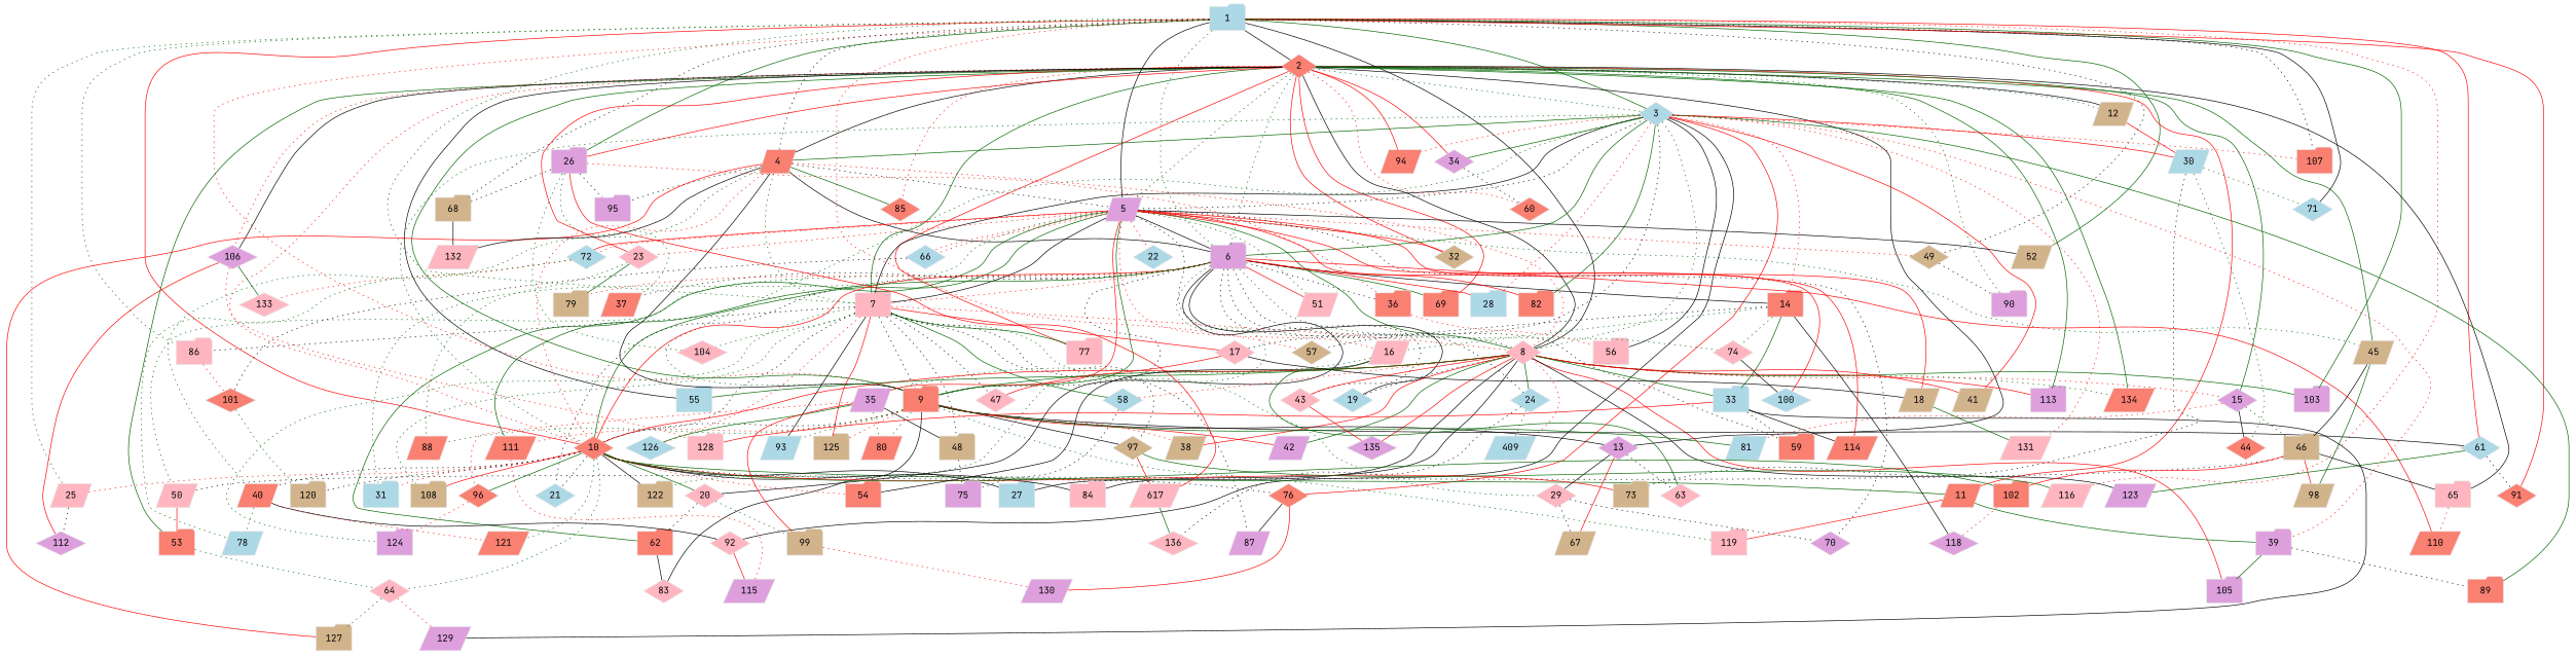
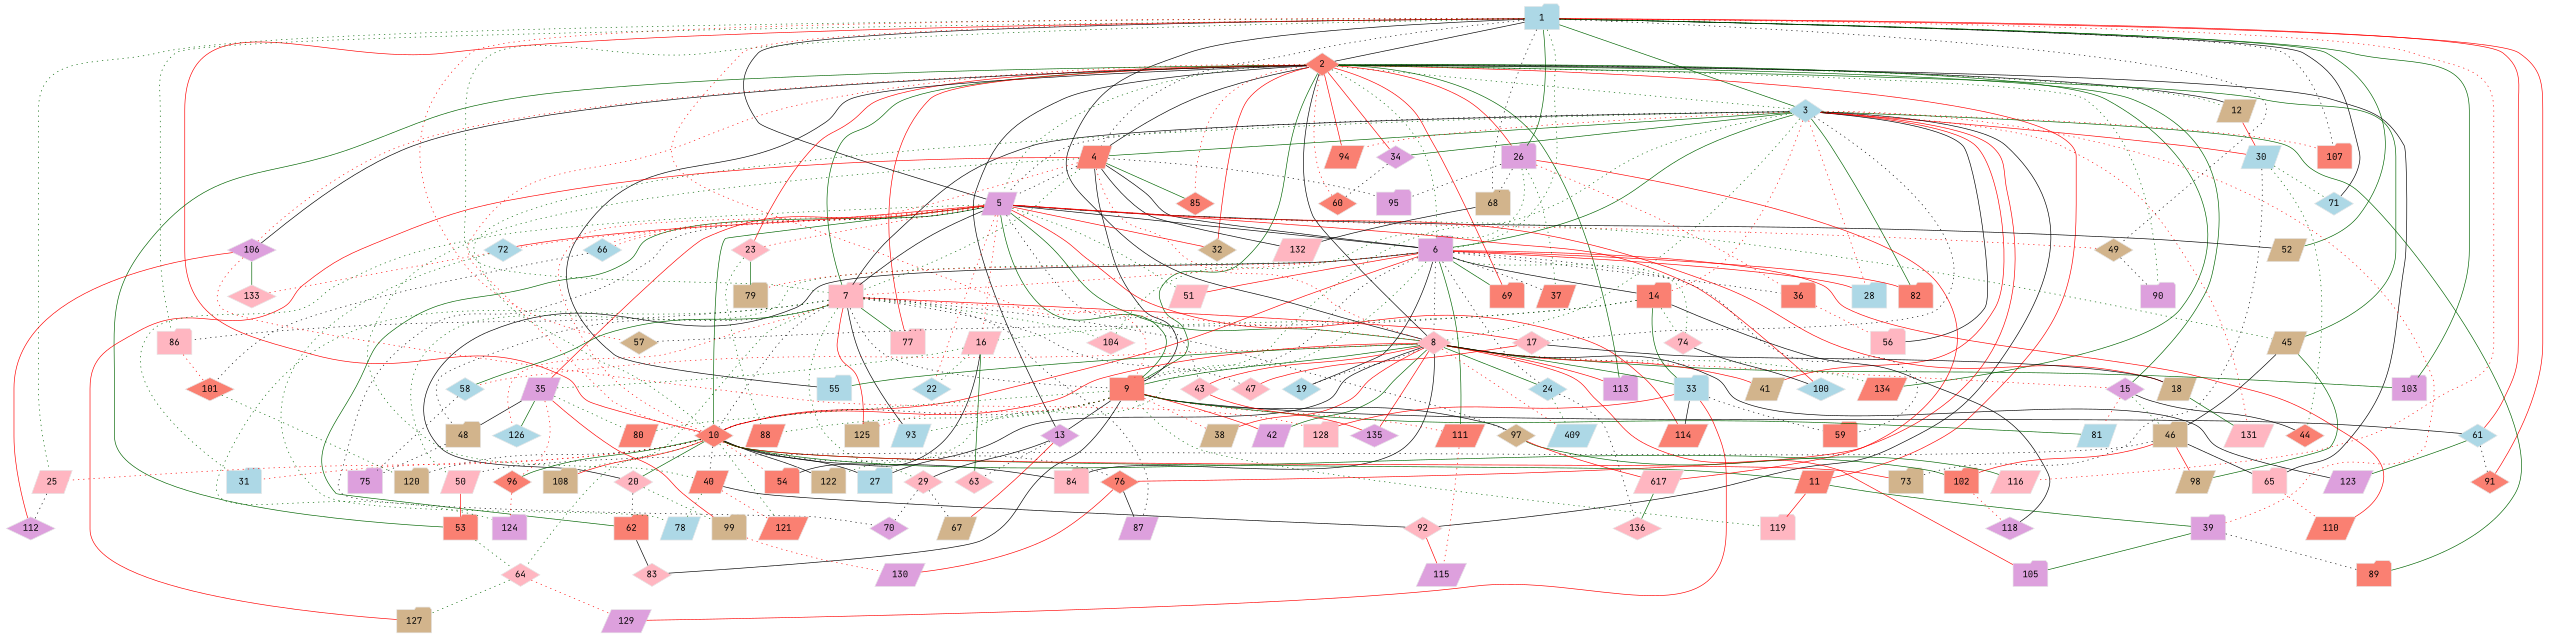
  graph {
    fontname="JetBrains Mono"
    node [color=gray90 fillcolor=salmon fontname="JetBrains Mono" shape=diamond style=filled]
    edge [color=red fontname="JetBrains Mono" style=solid]
    1 [fillcolor=lightblue shape=folder]
    2
    3 [fillcolor=lightblue]
    4 [shape=parallelogram]
    5 [fillcolor=plum shape=parallelogram]
    6 [fillcolor=plum shape=folder]
    7 [fillcolor=lightpink shape=folder]
    8 [fillcolor=lightpink]
    9 [shape=folder]
    10
    25 [fillcolor=lightpink shape=parallelogram]
    26 [fillcolor=plum shape=folder]
    49 [fillcolor=tan]
    52 [fillcolor=tan shape=parallelogram]
    57 [fillcolor=tan]
    61 [fillcolor=lightblue]
    68 [fillcolor=tan shape=folder]
    71 [fillcolor=lightblue]
    86 [fillcolor=lightpink shape=folder]
    91
    103 [fillcolor=plum shape=folder]
    107 [shape=folder]
    116 [fillcolor=lightpink shape=parallelogram]
    11 [shape=parallelogram]
    12 [fillcolor=tan shape=parallelogram]
    13 [fillcolor=plum]
    15 [fillcolor=plum]
    23 [fillcolor=lightpink]
    32 [fillcolor=tan]
    34 [fillcolor=plum]
    45 [fillcolor=tan shape=parallelogram]
    53 [shape=folder]
    55 [fillcolor=lightblue shape=folder]
    60
    65 [fillcolor=lightpink shape=folder]
    69 [shape=folder]
    77 [fillcolor=lightpink shape=folder]
    85
    90 [fillcolor=plum shape=folder]
    94 [shape=parallelogram]
    106 [fillcolor=plum]
    113 [fillcolor=plum shape=folder]
    134 [shape=parallelogram]
    14 [shape=folder]
    17 [fillcolor=lightpink]
    28 [fillcolor=lightblue shape=folder]
    30 [fillcolor=lightblue shape=parallelogram]
    39 [fillcolor=plum shape=folder]
    41 [fillcolor=tan shape=parallelogram]
    56 [fillcolor=lightpink shape=folder]
    76
    82 [shape=folder]
    89 [shape=folder]
    92 [fillcolor=lightpink]
    131 [fillcolor=lightpink shape=parallelogram]
    40 [shape=parallelogram]
    95 [fillcolor=plum shape=folder]
    127 [fillcolor=tan shape=folder]
    132 [fillcolor=lightpink shape=parallelogram]
    16 [fillcolor=lightpink shape=parallelogram]
    18 [fillcolor=tan shape=parallelogram]
    22 [fillcolor=lightblue]
    31 [fillcolor=lightblue shape=folder]
    35 [fillcolor=plum shape=parallelogram]
    43 [fillcolor=lightpink]
    51 [fillcolor=lightpink shape=parallelogram]
    62 [shape=folder]
    66 [fillcolor=lightblue]
    70 [fillcolor=plum]
    72 [fillcolor=lightblue]
    100 [fillcolor=lightblue]
    114 [shape=parallelogram]
    19 [fillcolor=lightblue]
    20 [fillcolor=lightpink]
-   21 [fillcolor=lightblue]
    24 [fillcolor=lightblue]
    36 [shape=folder]
    37 [shape=parallelogram]
    50 [fillcolor=lightpink shape=parallelogram]
    59 [shape=folder]
    74 [fillcolor=lightpink]
    79 [fillcolor=tan shape=folder]
    110 [shape=parallelogram]
    111 [shape=parallelogram]
    122 [fillcolor=tan shape=folder]
    29 [fillcolor=lightpink]
    47 [fillcolor=lightpink]
    48 [fillcolor=tan shape=folder]
    58 [fillcolor=lightblue]
    87 [fillcolor=plum shape=parallelogram]
    93 [fillcolor=lightblue shape=parallelogram]
    97 [fillcolor=tan]
    104 [fillcolor=lightpink]
    108 [fillcolor=tan shape=folder]
    124 [fillcolor=plum shape=folder]
    125 [fillcolor=tan shape=folder]
    126 [fillcolor=lightblue]
    27 [fillcolor=lightblue shape=folder]
    33 [fillcolor=lightblue shape=folder]
    38 [fillcolor=tan shape=parallelogram]
    42 [fillcolor=plum shape=parallelogram]
    84 [fillcolor=lightpink shape=folder]
    105 [fillcolor=plum shape=folder]
    n104 [fillcolor=lightblue label=409 shape=parallelogram]
    123 [fillcolor=plum shape=parallelogram]
    135 [fillcolor=plum]
    80 [shape=parallelogram]
    81 [fillcolor=lightblue shape=parallelogram]
    83 [fillcolor=lightpink]
    88 [shape=parallelogram]
    119 [fillcolor=lightpink shape=folder]
    54 [shape=folder]
    64 [fillcolor=lightpink]
    73 [fillcolor=tan shape=folder]
    96
    102 [shape=folder]
    120 [fillcolor=tan shape=folder]
    121 [shape=parallelogram]
    112 [fillcolor=plum]
    n120 [fillcolor=lightpink label=617 shape=parallelogram]
    101
    63 [fillcolor=lightpink]
    67 [fillcolor=tan shape=parallelogram]
    44
    46 [fillcolor=tan shape=folder]
    98 [fillcolor=tan shape=parallelogram]
    128 [fillcolor=lightpink shape=folder]
    133 [fillcolor=lightpink]
    118 [fillcolor=plum]
    130 [fillcolor=plum shape=parallelogram]
    115 [fillcolor=plum shape=parallelogram]
    78 [fillcolor=lightblue shape=parallelogram]
    99 [fillcolor=tan shape=folder]
    136 [fillcolor=lightpink]
    75 [fillcolor=plum shape=folder]
    129 [fillcolor=plum shape=parallelogram]
    1 -- 2 [color=black]
    1 -- 3 [color=darkgreen]
    1 -- 4 [color=black style=dotted]
    1 -- 5 [color=black]
    1 -- 6 [color=darkgreen style=dotted]
    1 -- 7 [color=darkgreen style=dotted]
    1 -- 8 [color=black]
    1 -- 9 [style=dotted]
    1 -- 10
    1 -- 25 [color=darkgreen style=dotted]
    1 -- 26 [color=darkgreen]
    1 -- 49 [color=black style=dotted]
    1 -- 52 [color=darkgreen]
    1 -- 57 [style=dotted]
    1 -- 61
    1 -- 68 [color=black style=dotted]
    1 -- 71 [color=black]
    1 -- 86 [color=darkgreen style=dotted]
    1 -- 91
    1 -- 103 [color=darkgreen]
    1 -- 107 [color=black style=dotted]
    1 -- 116 [style=dotted]
    2 -- 3 [color=darkgreen style=dotted]
    2 -- 4 [color=black]
    2 -- 5 [color=darkgreen style=dotted]
    2 -- 6 [color=darkgreen style=dotted]
    2 -- 7 [color=darkgreen]
    2 -- 8 [color=black]
    2 -- 9 [color=darkgreen]
    2 -- 10 [style=dotted]
    2 -- 26
    2 -- 11
    2 -- 12 [color=darkgreen style=dotted]
    2 -- 12 [color=black]
    2 -- 13 [color=black]
    2 -- 15 [color=darkgreen]
    2 -- 23
    2 -- 32
    2 -- 34
    2 -- 45 [color=darkgreen]
    2 -- 53 [color=darkgreen]
    2 -- 55 [color=black]
    2 -- 60 [style=dotted]
    2 -- 65 [color=black]
    2 -- 69
    2 -- 77
    2 -- 85 [style=dotted]
    2 -- 90 [color=darkgreen style=dotted]
    2 -- 94
    2 -- 106 [style=dotted]
    2 -- 106 [color=black]
    2 -- 113 [color=darkgreen]
    2 -- 134 [color=darkgreen]
    3 -- 4 [color=darkgreen]
    3 -- 5 [color=black style=dotted]
    3 -- 6 [color=darkgreen]
    3 -- 7 [color=black]
    3 -- 8 [color=darkgreen style=dotted]
    3 -- 9 [color=darkgreen style=dotted]
    3 -- 10 [color=darkgreen style=dotted]
    3 -- 107 [style=dotted]
    3 -- 34 [color=darkgreen]
    3 -- 94 [style=dotted]
    3 -- 14 [style=dotted]
    3 -- 17 [color=black style=dotted]
    3 -- 28 [style=dotted]
    3 -- 30
    3 -- 39 [style=dotted]
    3 -- 41
    3 -- 56 [color=black]
    3 -- 76
    3 -- 82 [color=darkgreen]
    3 -- 89 [color=darkgreen]
    3 -- 92 [color=black]
    3 -- 131 [style=dotted]
    4 -- 5 [color=black style=dotted]
    4 -- 6 [color=black]
    4 -- 7 [color=darkgreen style=dotted]
    4 -- 8 [style=dotted]
    4 -- 9 [color=black]
    4 -- 10 [style=dotted]
    4 -- 85 [color=darkgreen]
    4 -- 40 [color=darkgreen style=dotted]
    4 -- 95 [color=black style=dotted]
    4 -- 127
    4 -- 132 [color=black]
    5 -- 6 [color=black]
    5 -- 7 [color=black]
    5 -- 8 [color=darkgreen]
    5 -- 9 [color=darkgreen]
    5 -- 10 [color=darkgreen]
    5 -- 49 [style=dotted]
    5 -- 52 [color=black]
    5 -- 23 [style=dotted]
    5 -- 32
    5 -- 45 [color=darkgreen style=dotted]
    5 -- 16 [style=dotted]
    5 -- 18
    5 -- 22 [style=dotted]
    5 -- 31 [color=darkgreen style=dotted]
    5 -- 35
    5 -- 43 [color=black style=dotted]
    5 -- 51 [color=darkgreen style=dotted]
    5 -- 62 [color=darkgreen]
    5 -- 66 [style=dotted]
    5 -- 66 [style=dotted]
    5 -- 70 [color=black style=dotted]
    5 -- 72
    5 -- 72 [style=dotted]
    5 -- 100
    5 -- 114
    6 -- 7 [style=dotted]
    6 -- 8 [color=black style=dotted]
    6 -- 9 [color=black style=dotted]
    6 -- 10
    6 -- 69 [color=darkgreen]
    6 -- 14 [color=black]
    6 -- 28
    6 -- 82
    6 -- 51
    6 -- 19 [color=black]
    6 -- 20 [color=black]
-   6 -- 21 [color=black style=dotted]
    6 -- 24 [color=black style=dotted]
    6 -- 36 [color=black style=dotted]
    6 -- 37 [color=black style=dotted]
    6 -- 50 [color=darkgreen style=dotted]
    6 -- 59 [color=black style=dotted]
    6 -- 74 [color=darkgreen style=dotted]
    6 -- 79 [style=dotted]
    6 -- 110
    6 -- 111 [color=darkgreen]
    6 -- 122 [color=darkgreen style=dotted]
    7 -- 8 [style=dotted]
    7 -- 9 [color=black style=dotted]
    7 -- 10 [color=black style=dotted]
    7 -- 86 [color=black style=dotted]
    7 -- 77 [color=darkgreen]
    7 -- 17
    7 -- 29 [color=darkgreen style=dotted]
    7 -- 47 [color=black style=dotted]
    7 -- 48 [color=black style=dotted]
    7 -- 58 [color=darkgreen]
    7 -- 87 [color=black style=dotted]
    7 -- 93 [color=black]
    7 -- 97 [color=black style=dotted]
    7 -- 104 [color=darkgreen style=dotted]
    7 -- 108 [color=darkgreen style=dotted]
    7 -- 124 [color=darkgreen style=dotted]
    7 -- 125
    7 -- 126 [style=dotted]
    8 -- 9 [color=darkgreen]
    8 -- 10
    8 -- 103 [color=darkgreen]
    8 -- 15 [style=dotted]
    8 -- 55 [color=darkgreen]
    8 -- 113
    8 -- 134 [color=darkgreen style=dotted]
    8 -- 41
    8 -- 43
    8 -- 19 [color=black style=dotted]
    8 -- 24 [color=darkgreen]
    8 -- 58 [style=dotted]
    8 -- 27 [color=black]
    8 -- 33 [color=darkgreen]
    8 -- 38
    8 -- 42 [color=darkgreen]
    8 -- 84 [color=black]
    8 -- 105
    8 -- n104 [style=dotted]
    8 -- 123 [color=black]
    8 -- 135
    9 -- 10 [color=black style=dotted]
    9 -- 61 [color=black]
    9 -- 13 [color=black]
    9 -- 111 [style=dotted]
    9 -- 93 [color=darkgreen style=dotted]
    9 -- 97 [color=black]
    9 -- 125 [style=dotted]
    9 -- 38 [style=dotted]
    9 -- 42
    9 -- 80 [color=darkgreen style=dotted]
    9 -- 81 [color=darkgreen]
    9 -- 83 [color=black]
    9 -- 88 [color=darkgreen style=dotted]
    9 -- 119 [color=darkgreen style=dotted]
    10 -- 25 [style=dotted]
    10 -- 11 [color=darkgreen]
    10 -- 76 [color=black style=dotted]
    10 -- 40 [color=black style=dotted]
    10 -- 31 [style=dotted]
    10 -- 20 [color=darkgreen]
-   10 -- 21 [color=black style=dotted]
    10 -- 122 [color=black]
    10 -- 108
    10 -- 27 [color=black]
    10 -- 84 [color=black]
    10 -- 54 [style=dotted]
    10 -- 64 [color=darkgreen style=dotted]
    10 -- 73
    10 -- 96 [color=darkgreen]
    10 -- 102 [color=darkgreen]
    10 -- 120 [color=black style=dotted]
    10 -- 121 [color=darkgreen style=dotted]
    25 -- 112 [color=black style=dotted]
    26 -- 68 [color=black style=dotted]
    26 -- 95 [color=black style=dotted]
    26 -- 36 [style=dotted]
    26 -- 37 [color=darkgreen style=dotted]
    26 -- 104 [color=darkgreen style=dotted]
    26 -- n120
    49 -- 90 [color=black style=dotted]
    61 -- 91 [color=black style=dotted]
    61 -- 123 [color=darkgreen]
    68 -- 132 [color=black]
    86 -- 101 [style=dotted]
    11 -- 39 [color=darkgreen]
    11 -- 119
    12 -- 30
    13 -- 29 [color=black]
    13 -- 63 [color=black style=dotted]
    13 -- 67
    15 -- 81 [style=dotted]
    15 -- 44 [color=black]
    15 -- 46 [color=darkgreen style=dotted]
    23 -- 79 [color=darkgreen]
    23 -- 88 [color=darkgreen style=dotted]
    34 -- 60 [color=black style=dotted]
    45 -- 46 [color=black]
    45 -- 98 [color=darkgreen]
    53 -- 64 [color=darkgreen style=dotted]
    65 -- 110 [style=dotted]
    106 -- 112
    106 -- 128 [style=dotted]
    106 -- 133 [color=darkgreen]
    14 -- 57 [color=black style=dotted]
    14 -- 16 [color=darkgreen style=dotted]
    14 -- 74 [color=darkgreen style=dotted]
    14 -- 33 [color=darkgreen]
    14 -- 118 [color=black]
    17 -- 18 [color=black]
    17 -- 47
    30 -- 71 [color=darkgreen style=dotted]
    30 -- 73 [color=black style=dotted]
    30 -- 44 [color=darkgreen style=dotted]
    39 -- 89 [color=black style=dotted]
    39 -- 105 [color=darkgreen]
    76 -- 87 [color=black]
    76 -- 130
    92 -- 115
    40 -- 92 [color=black]
    40 -- 121 [style=dotted]
    40 -- 78 [color=darkgreen style=dotted]
+   16 -- 22 [color=darkgreen style=dotted]
    16 -- 35 [color=darkgreen style=dotted]
    16 -- 54 [color=black]
    16 -- 63 [color=darkgreen]
    18 -- 131 [color=darkgreen]
    35 -- 48 [color=black]
    35 -- 126 [color=darkgreen]
    35 -- 80 [color=darkgreen style=dotted]
    35 -- 96 [style=dotted]
    35 -- 99
    43 -- 135
    62 -- 83 [color=black]
    66 -- 101 [color=black style=dotted]
    72 -- 133 [style=dotted]
    72 -- 78 [color=darkgreen style=dotted]
    20 -- 62 [color=black style=dotted]
    20 -- 99 [color=darkgreen style=dotted]
    24 -- n104 [color=darkgreen style=dotted]
    24 -- 136 [color=black style=dotted]
    36 -- 56 [style=dotted]
    50 -- 53
    74 -- 100 [color=black]
    111 -- 115 [style=dotted]
    29 -- 70 [color=black style=dotted]
    29 -- 67 [color=black style=dotted]
    48 -- 75 [color=black style=dotted]
    58 -- 75 [color=black style=dotted]
    97 -- 116 [color=darkgreen]
    97 -- n120
    33 -- 114 [color=black]
    33 -- 59 [color=black style=dotted]
    33 -- 128
-   33 -- 129 [color=black]
+   33 -- 129
    64 -- 127 [color=darkgreen style=dotted]
    64 -- 129 [style=dotted]
    96 -- 124 [style=dotted]
    102 -- 118 [style=dotted]
    n120 -- 136 [color=darkgreen]
    101 -- 120 [color=darkgreen style=dotted]
    46 -- 65 [color=black]
    46 -- 50 [color=black style=dotted]
    46 -- 102
    46 -- 98
    99 -- 130 [style=dotted]
  }
